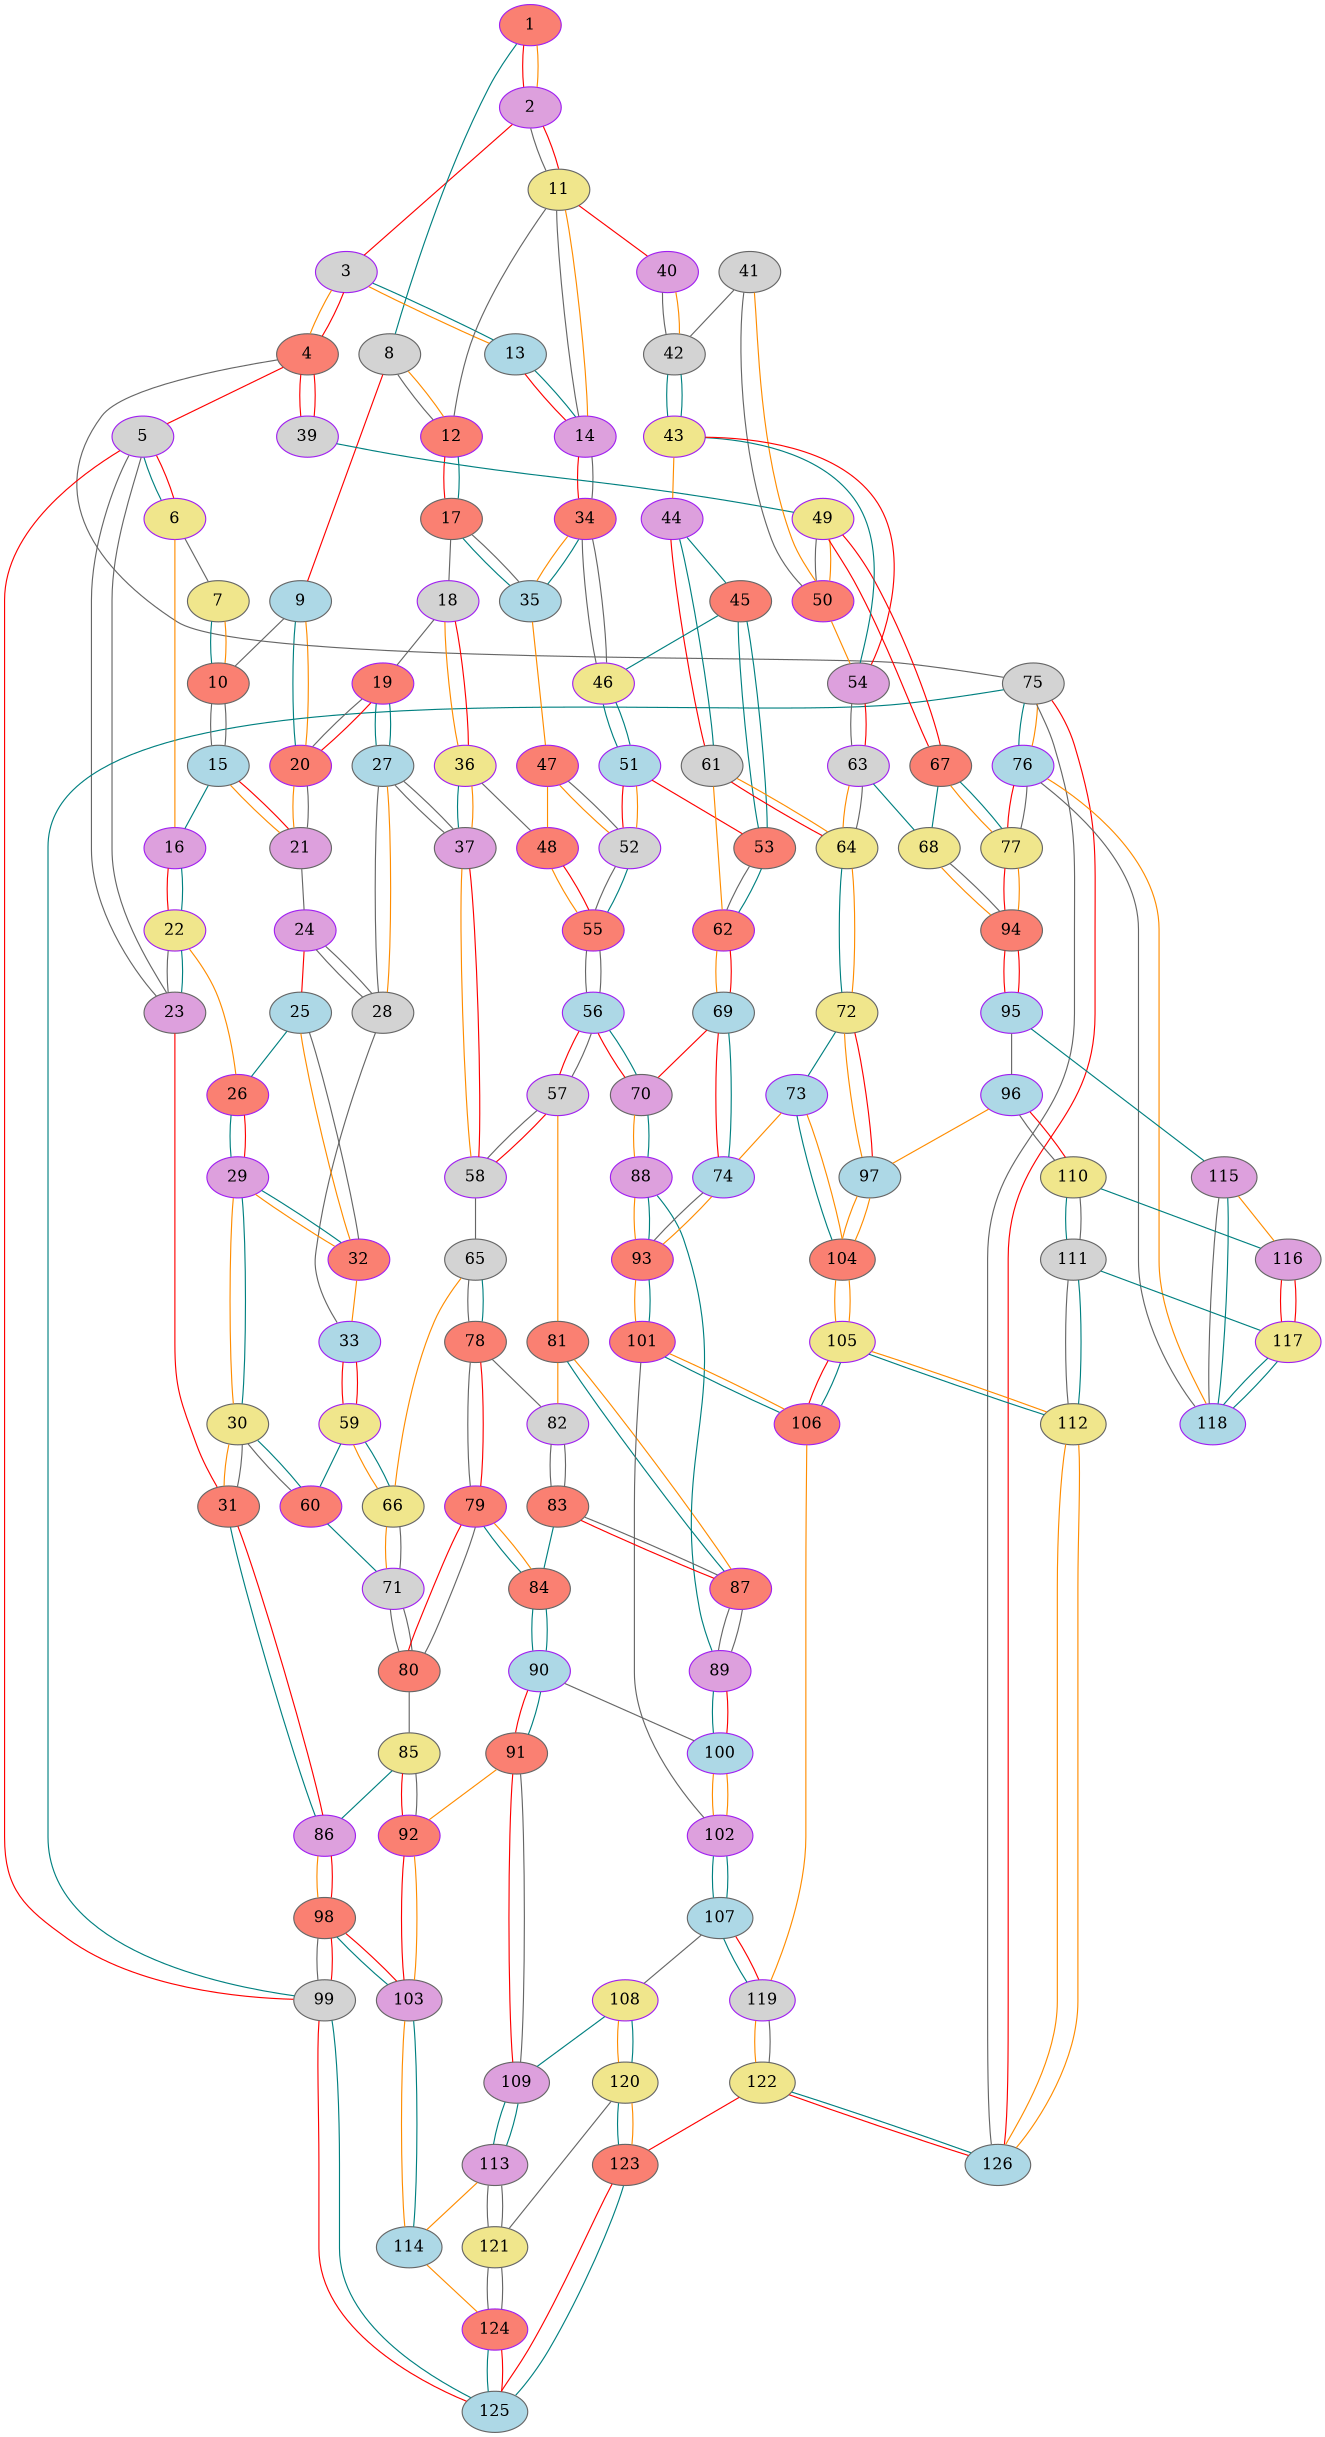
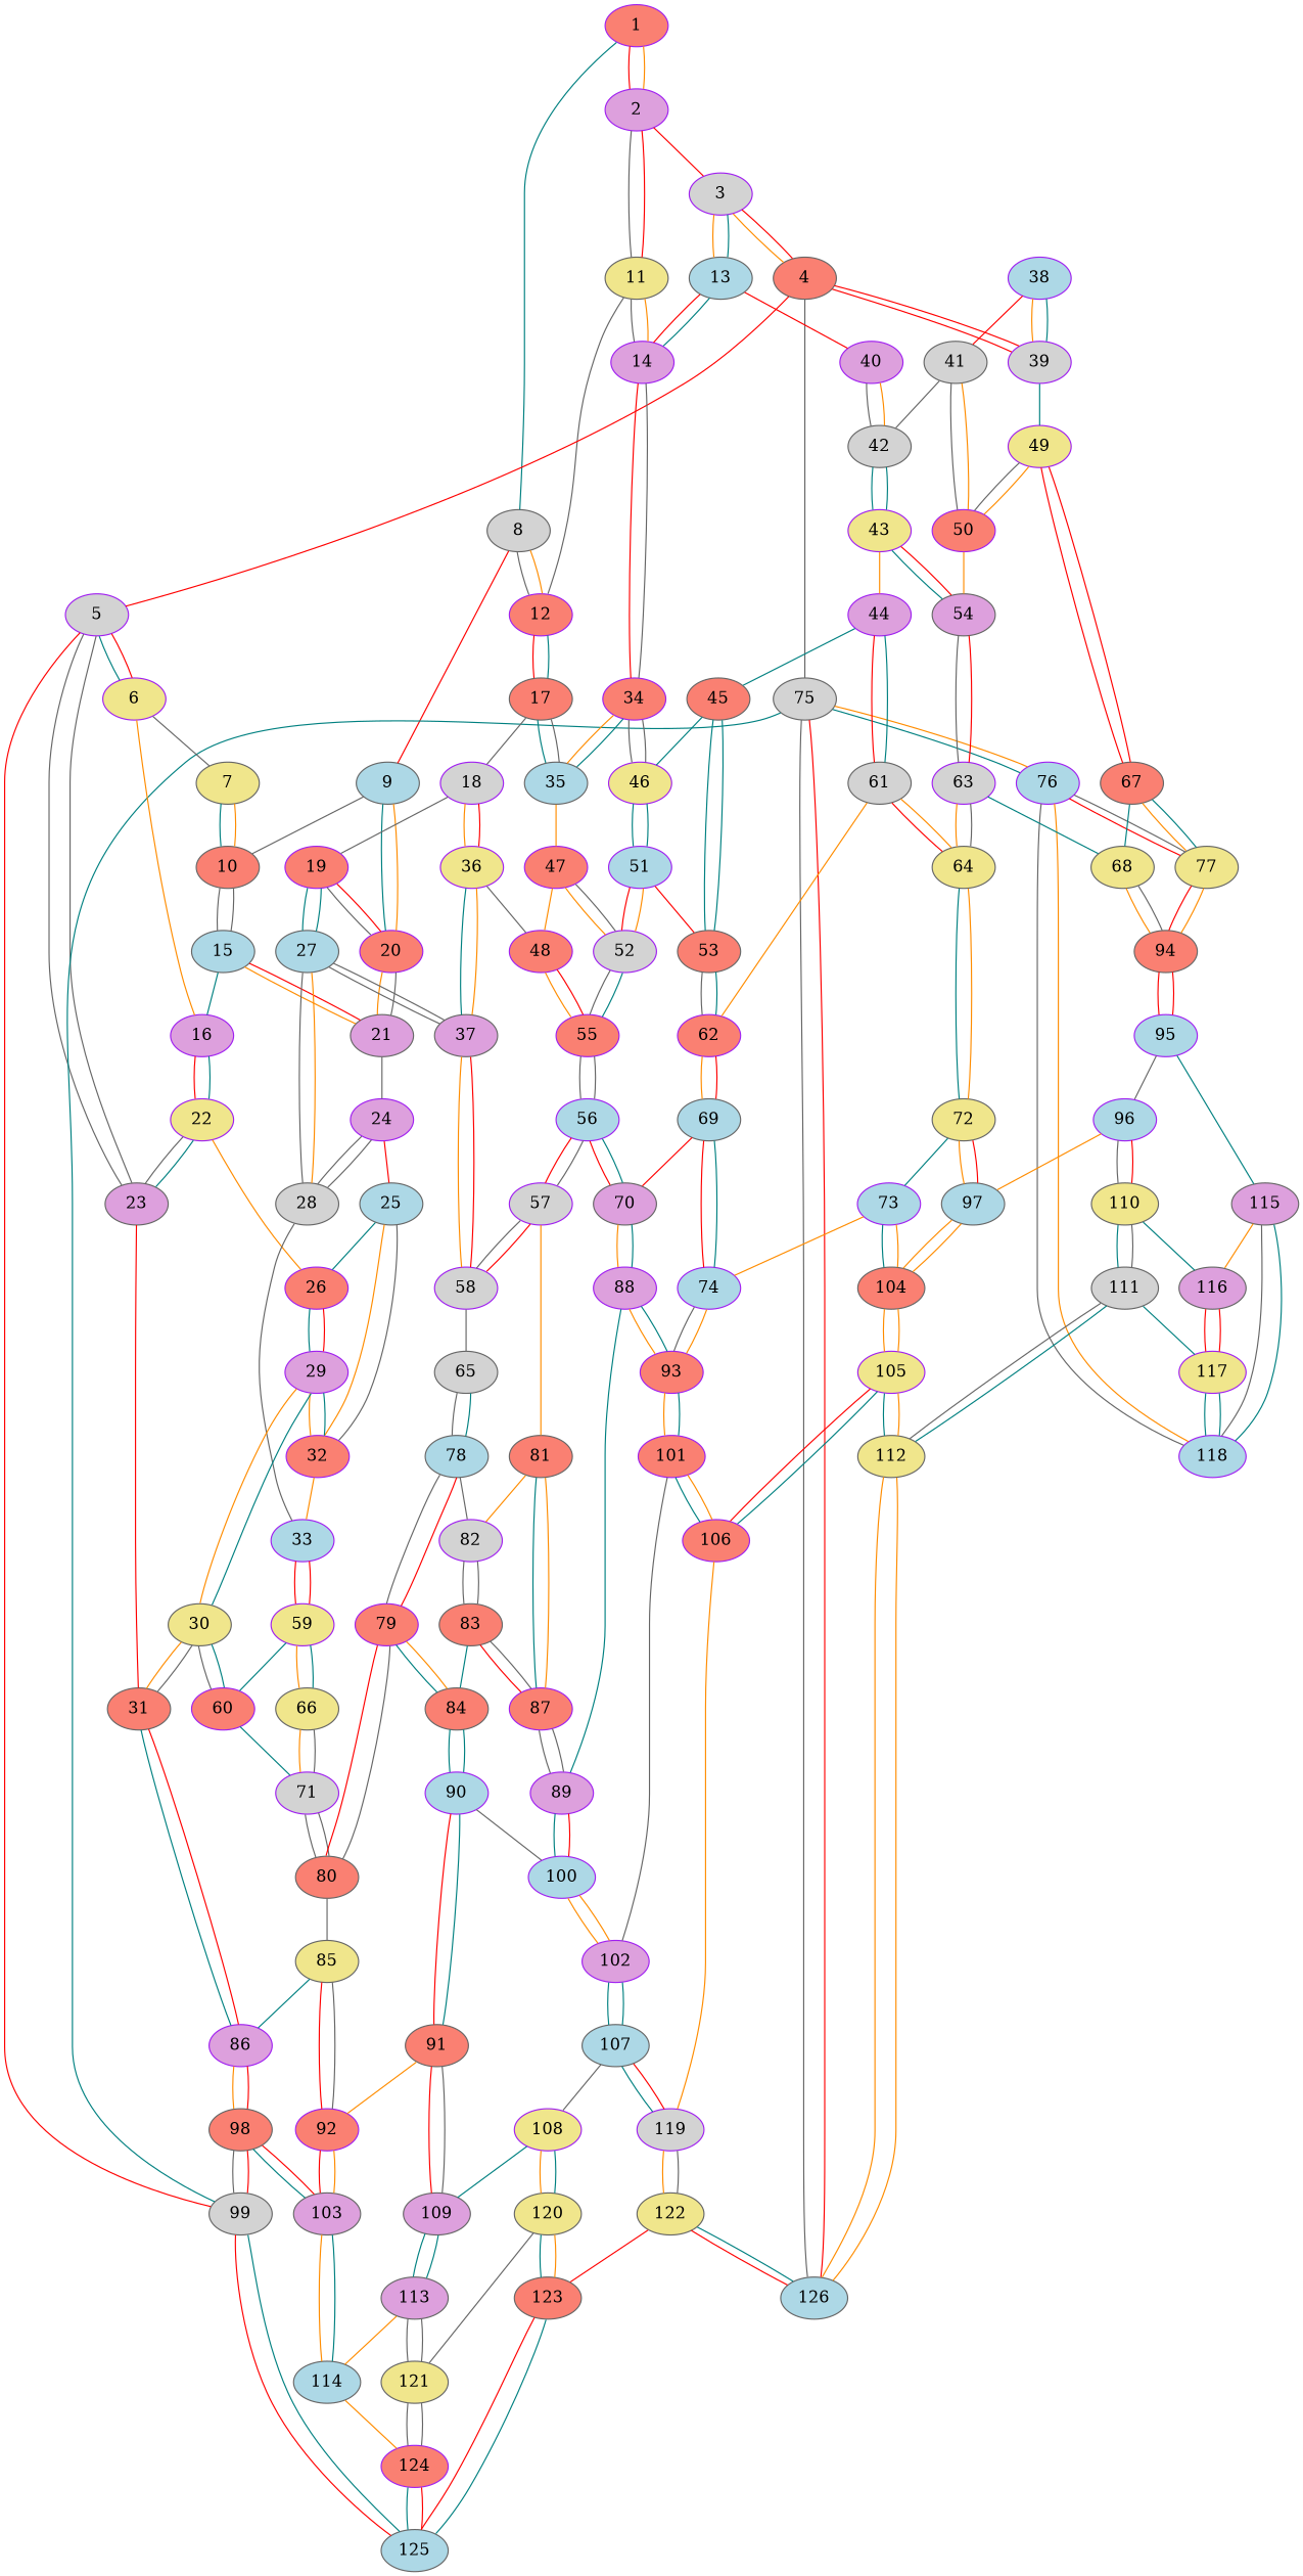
  graph {
    node [color=purple fillcolor=salmon style=filled]
    edge [color=teal]
    2 [fillcolor=plum]
    1
    8 [color=gray40 fillcolor=lightgrey]
    3 [fillcolor=lightgrey]
    11 [color=gray40 fillcolor=khaki]
    9 [color=gray40 fillcolor=lightblue]
    12
    4 [color=gray40]
    13 [color=gray40 fillcolor=lightblue]
    14 [fillcolor=plum]
    5 [fillcolor=lightgrey]
    39 [fillcolor=lightgrey]
    75 [color=gray40 fillcolor=lightgrey]
    40 [fillcolor=plum]
    6 [fillcolor=khaki]
    23 [color=gray40 fillcolor=plum]
    99 [color=gray40 fillcolor=lightgrey]
    49 [fillcolor=khaki]
    76 [fillcolor=lightblue]
    126 [color=gray40 fillcolor=lightblue]
    7 [color=gray40 fillcolor=khaki]
    16 [fillcolor=plum]
    31 [color=gray40]
    125 [color=gray40 fillcolor=lightblue]
    10 [color=gray40]
    22 [fillcolor=khaki]
    15 [color=gray40 fillcolor=lightblue]
    20
    17 [color=gray40]
    21 [color=gray40 fillcolor=plum]
    34
    18 [fillcolor=lightgrey]
    35 [color=gray40 fillcolor=lightblue]
    42 [color=gray40 fillcolor=lightgrey]
    46 [fillcolor=khaki]
    24 [fillcolor=plum]
    26
    19
    36 [fillcolor=khaki]
    47
    27 [color=gray40 fillcolor=lightblue]
    37 [color=gray40 fillcolor=plum]
    48
    28 [color=gray40 fillcolor=lightgrey]
    25 [color=gray40 fillcolor=lightblue]
    29 [fillcolor=plum]
    86 [fillcolor=plum]
    32
    33 [fillcolor=lightblue]
    30 [color=gray40 fillcolor=khaki]
    58 [fillcolor=lightgrey]
    59 [fillcolor=khaki]
    60
    71 [fillcolor=lightgrey]
    98 [color=gray40]
    66 [color=gray40 fillcolor=khaki]
    51 [fillcolor=lightblue]
    52 [fillcolor=lightgrey]
    55
    65 [color=gray40 fillcolor=lightgrey]
+   38 [fillcolor=lightblue]
    41 [color=gray40 fillcolor=lightgrey]
    50
    67 [color=gray40]
    43 [fillcolor=khaki]
    54 [color=gray40 fillcolor=plum]
    44 [fillcolor=plum]
    45 [color=gray40]
    61 [color=gray40 fillcolor=lightgrey]
    63 [fillcolor=lightgrey]
    53 [color=gray40]
    62
    64 [color=gray40 fillcolor=khaki]
    56 [fillcolor=lightblue]
    68 [color=gray40 fillcolor=khaki]
    77 [color=gray40 fillcolor=khaki]
    69 [color=gray40 fillcolor=lightblue]
    57 [fillcolor=lightgrey]
    70 [color=gray40 fillcolor=plum]
    81 [color=gray40]
    88 [fillcolor=plum]
    82 [fillcolor=lightgrey]
    87
-   78 [color=gray40]
+   78 [color=gray40 fillcolor=lightblue]
    80 [color=gray40]
    72 [color=gray40 fillcolor=khaki]
    74 [fillcolor=lightblue]
    94 [color=gray40]
    73 [fillcolor=lightblue]
    97 [color=gray40 fillcolor=lightblue]
    79
    95 [fillcolor=lightblue]
    93
    89 [fillcolor=plum]
    85 [color=gray40 fillcolor=khaki]
    104 [color=gray40]
    105 [fillcolor=khaki]
    101
    118 [fillcolor=lightblue]
    84 [color=gray40]
    83 [color=gray40]
    90 [fillcolor=lightblue]
    92
    100 [fillcolor=lightblue]
    91 [color=gray40]
    103 [color=gray40 fillcolor=plum]
    102 [fillcolor=plum]
    109 [color=gray40 fillcolor=plum]
    113 [color=gray40 fillcolor=plum]
    114 [color=gray40 fillcolor=lightblue]
    106
    96 [fillcolor=lightblue]
    115 [color=gray40 fillcolor=plum]
    110 [color=gray40 fillcolor=khaki]
    116 [color=gray40 fillcolor=plum]
    111 [color=gray40 fillcolor=lightgrey]
    107 [color=gray40 fillcolor=lightblue]
    119 [fillcolor=lightgrey]
    108 [fillcolor=khaki]
    124
    112 [color=gray40 fillcolor=khaki]
    122 [color=gray40 fillcolor=khaki]
    120 [color=gray40 fillcolor=khaki]
    121 [color=gray40 fillcolor=khaki]
    123 [color=gray40]
    117 [fillcolor=khaki]
    2 -- 3 [color=red]
    2 -- 11 [color=gray40]
    2 -- 11 [color=red]
    1 -- 2 [color=red]
    1 -- 2 [color=darkorange]
    1 -- 8
    8 -- 9 [color=red]
    8 -- 12 [color=gray40]
    8 -- 12 [color=darkorange]
    3 -- 4 [color=darkorange]
    3 -- 4 [color=red]
    3 -- 13 [color=darkorange]
    3 -- 13
    11 -- 12 [color=gray40]
    11 -- 14 [color=gray40]
    11 -- 14 [color=darkorange]
    9 -- 10 [color=gray40]
    9 -- 20
    9 -- 20 [color=darkorange]
    12 -- 17 [color=red]
    12 -- 17
    4 -- 5 [color=red]
    4 -- 39 [color=red]
    4 -- 39 [color=red]
    4 -- 75 [color=gray40]
    13 -- 14 [color=red]
    13 -- 14
-   11 -- 40 [color=red]
+   13 -- 40 [color=red]
    14 -- 34 [color=red]
    14 -- 34 [color=gray40]
    5 -- 6
    5 -- 6 [color=red]
    5 -- 23 [color=gray40]
    5 -- 23 [color=gray40]
    5 -- 99 [color=red]
    39 -- 49
    75 -- 99
    75 -- 76
    75 -- 76 [color=darkorange]
    75 -- 126 [color=gray40]
    75 -- 126 [color=red]
    40 -- 42 [color=gray40]
    40 -- 42 [color=darkorange]
    6 -- 7 [color=gray40]
    6 -- 16 [color=darkorange]
    23 -- 31 [color=red]
    99 -- 125 [color=red]
    99 -- 125
    49 -- 50 [color=gray40]
    49 -- 50 [color=darkorange]
    49 -- 67 [color=red]
    49 -- 67 [color=red]
    76 -- 77 [color=red]
    76 -- 77 [color=gray40]
    76 -- 118 [color=gray40]
    76 -- 118 [color=darkorange]
    7 -- 10
    7 -- 10 [color=darkorange]
    16 -- 22 [color=red]
    16 -- 22
    31 -- 86
    31 -- 86 [color=red]
    10 -- 15 [color=gray40]
    10 -- 15 [color=gray40]
    22 -- 23 [color=gray40]
    22 -- 23
    22 -- 26 [color=darkorange]
    15 -- 16
    15 -- 21 [color=darkorange]
    15 -- 21 [color=red]
    20 -- 21 [color=darkorange]
    20 -- 21 [color=gray40]
    17 -- 18 [color=gray40]
    17 -- 35
    17 -- 35 [color=gray40]
    21 -- 24 [color=gray40]
    34 -- 35 [color=darkorange]
    34 -- 35
    34 -- 46 [color=gray40]
    34 -- 46 [color=gray40]
    18 -- 19 [color=gray40]
    18 -- 36 [color=darkorange]
    18 -- 36 [color=red]
    35 -- 47 [color=darkorange]
    42 -- 43
    42 -- 43
    46 -- 51
    46 -- 51
    24 -- 28 [color=gray40]
    24 -- 28 [color=gray40]
    24 -- 25 [color=red]
    26 -- 29
    26 -- 29 [color=red]
    19 -- 20 [color=gray40]
    19 -- 20 [color=red]
    19 -- 27
    19 -- 27
    36 -- 37
    36 -- 37 [color=darkorange]
    36 -- 48 [color=gray40]
    47 -- 48 [color=darkorange]
    47 -- 52 [color=darkorange]
    47 -- 52 [color=gray40]
    27 -- 37 [color=gray40]
    27 -- 37 [color=gray40]
    27 -- 28 [color=gray40]
    27 -- 28 [color=darkorange]
    37 -- 58 [color=darkorange]
    37 -- 58 [color=red]
    48 -- 55 [color=darkorange]
    48 -- 55 [color=red]
    28 -- 33 [color=gray40]
    25 -- 26
    25 -- 32 [color=darkorange]
    25 -- 32 [color=gray40]
    29 -- 32 [color=darkorange]
    29 -- 32
    29 -- 30 [color=darkorange]
    29 -- 30
    86 -- 98 [color=darkorange]
    86 -- 98 [color=red]
    32 -- 33 [color=darkorange]
    33 -- 59 [color=red]
    33 -- 59 [color=red]
    30 -- 31 [color=darkorange]
    30 -- 31 [color=gray40]
    30 -- 60 [color=gray40]
    30 -- 60
    58 -- 65 [color=gray40]
    59 -- 60
    59 -- 66 [color=darkorange]
    59 -- 66
    60 -- 71
    71 -- 80 [color=gray40]
    71 -- 80 [color=gray40]
    98 -- 99 [color=gray40]
    98 -- 99 [color=red]
    98 -- 103
    98 -- 103 [color=red]
    66 -- 71 [color=darkorange]
    66 -- 71 [color=gray40]
    51 -- 52 [color=red]
    51 -- 52 [color=darkorange]
    51 -- 53 [color=red]
    52 -- 55 [color=gray40]
    52 -- 55
    55 -- 56 [color=gray40]
    55 -- 56 [color=gray40]
-   65 -- 66 [color=darkorange]
    65 -- 78 [color=gray40]
    65 -- 78
+   38 -- 39 [color=darkorange]
+   38 -- 39
+   38 -- 41 [color=red]
    41 -- 42 [color=gray40]
    41 -- 50 [color=gray40]
    41 -- 50 [color=darkorange]
    50 -- 54 [color=darkorange]
    67 -- 68
    67 -- 77 [color=darkorange]
    67 -- 77
    43 -- 54
    43 -- 54 [color=red]
    43 -- 44 [color=darkorange]
    54 -- 63 [color=gray40]
    54 -- 63 [color=red]
    44 -- 45
    44 -- 61 [color=red]
    44 -- 61
    45 -- 46
    45 -- 53
    45 -- 53
    61 -- 62 [color=darkorange]
    61 -- 64 [color=red]
    61 -- 64 [color=darkorange]
    63 -- 64 [color=darkorange]
    63 -- 64 [color=gray40]
    63 -- 68
    53 -- 62 [color=gray40]
    53 -- 62
    62 -- 69 [color=darkorange]
    62 -- 69 [color=red]
    64 -- 72
    64 -- 72 [color=darkorange]
    56 -- 57 [color=red]
    56 -- 57 [color=gray40]
    56 -- 70 [color=red]
    56 -- 70
    68 -- 94 [color=darkorange]
    68 -- 94 [color=gray40]
    77 -- 94 [color=red]
    77 -- 94 [color=darkorange]
    69 -- 70 [color=red]
    69 -- 74 [color=red]
    69 -- 74
    57 -- 58 [color=gray40]
    57 -- 58 [color=red]
    57 -- 81 [color=darkorange]
    70 -- 88 [color=darkorange]
    70 -- 88
    81 -- 82 [color=darkorange]
    81 -- 87
    81 -- 87 [color=darkorange]
    88 -- 93 [color=darkorange]
    88 -- 93
    88 -- 89
    82 -- 83 [color=gray40]
    82 -- 83 [color=gray40]
    87 -- 89 [color=gray40]
    87 -- 89 [color=gray40]
    78 -- 82 [color=gray40]
    78 -- 79 [color=gray40]
    78 -- 79 [color=red]
    80 -- 85 [color=gray40]
    72 -- 73
    72 -- 97 [color=darkorange]
    72 -- 97 [color=red]
    74 -- 93 [color=gray40]
    74 -- 93 [color=darkorange]
    94 -- 95 [color=red]
    94 -- 95 [color=red]
    73 -- 74 [color=darkorange]
    73 -- 104
    73 -- 104 [color=darkorange]
    97 -- 104 [color=darkorange]
    97 -- 104 [color=darkorange]
    79 -- 80 [color=red]
    79 -- 80 [color=gray40]
    79 -- 84
    79 -- 84 [color=darkorange]
    95 -- 96 [color=gray40]
    95 -- 115
    93 -- 101 [color=darkorange]
    93 -- 101
    89 -- 100
    89 -- 100 [color=red]
    85 -- 86
    85 -- 92 [color=red]
    85 -- 92 [color=gray40]
    104 -- 105 [color=darkorange]
    104 -- 105 [color=darkorange]
    105 -- 106 [color=red]
    105 -- 106
    105 -- 112
    105 -- 112 [color=darkorange]
    101 -- 102 [color=gray40]
    101 -- 106
    101 -- 106 [color=darkorange]
    84 -- 90
    84 -- 90
    83 -- 87 [color=red]
    83 -- 87 [color=gray40]
    83 -- 84
    90 -- 100 [color=gray40]
    90 -- 91 [color=red]
    90 -- 91
    92 -- 103 [color=red]
    92 -- 103 [color=darkorange]
    100 -- 102 [color=darkorange]
    100 -- 102 [color=darkorange]
    91 -- 92 [color=darkorange]
    91 -- 109 [color=red]
    91 -- 109 [color=gray40]
    103 -- 114 [color=darkorange]
    103 -- 114
    102 -- 107
    102 -- 107
    109 -- 113
    109 -- 113
    113 -- 114 [color=darkorange]
    113 -- 121 [color=gray40]
    113 -- 121 [color=gray40]
    114 -- 124 [color=darkorange]
    106 -- 119 [color=darkorange]
    96 -- 97 [color=darkorange]
    96 -- 110 [color=gray40]
    96 -- 110 [color=red]
    115 -- 118 [color=gray40]
    115 -- 118
    115 -- 116 [color=darkorange]
    110 -- 116
    110 -- 111
    110 -- 111 [color=gray40]
    116 -- 117 [color=red]
    116 -- 117 [color=red]
    111 -- 112 [color=gray40]
    111 -- 112
    111 -- 117
    107 -- 119
    107 -- 119 [color=red]
    107 -- 108 [color=gray40]
    119 -- 122 [color=darkorange]
    119 -- 122 [color=gray40]
    108 -- 109
    108 -- 120 [color=darkorange]
    108 -- 120
    124 -- 125
    124 -- 125 [color=red]
    112 -- 126 [color=darkorange]
    112 -- 126 [color=darkorange]
    122 -- 126 [color=red]
    122 -- 126
    122 -- 123 [color=red]
    120 -- 121 [color=gray40]
    120 -- 123
    120 -- 123 [color=darkorange]
    121 -- 124 [color=gray40]
    121 -- 124 [color=gray40]
    123 -- 125 [color=red]
    123 -- 125
    117 -- 118
    117 -- 118
  }
